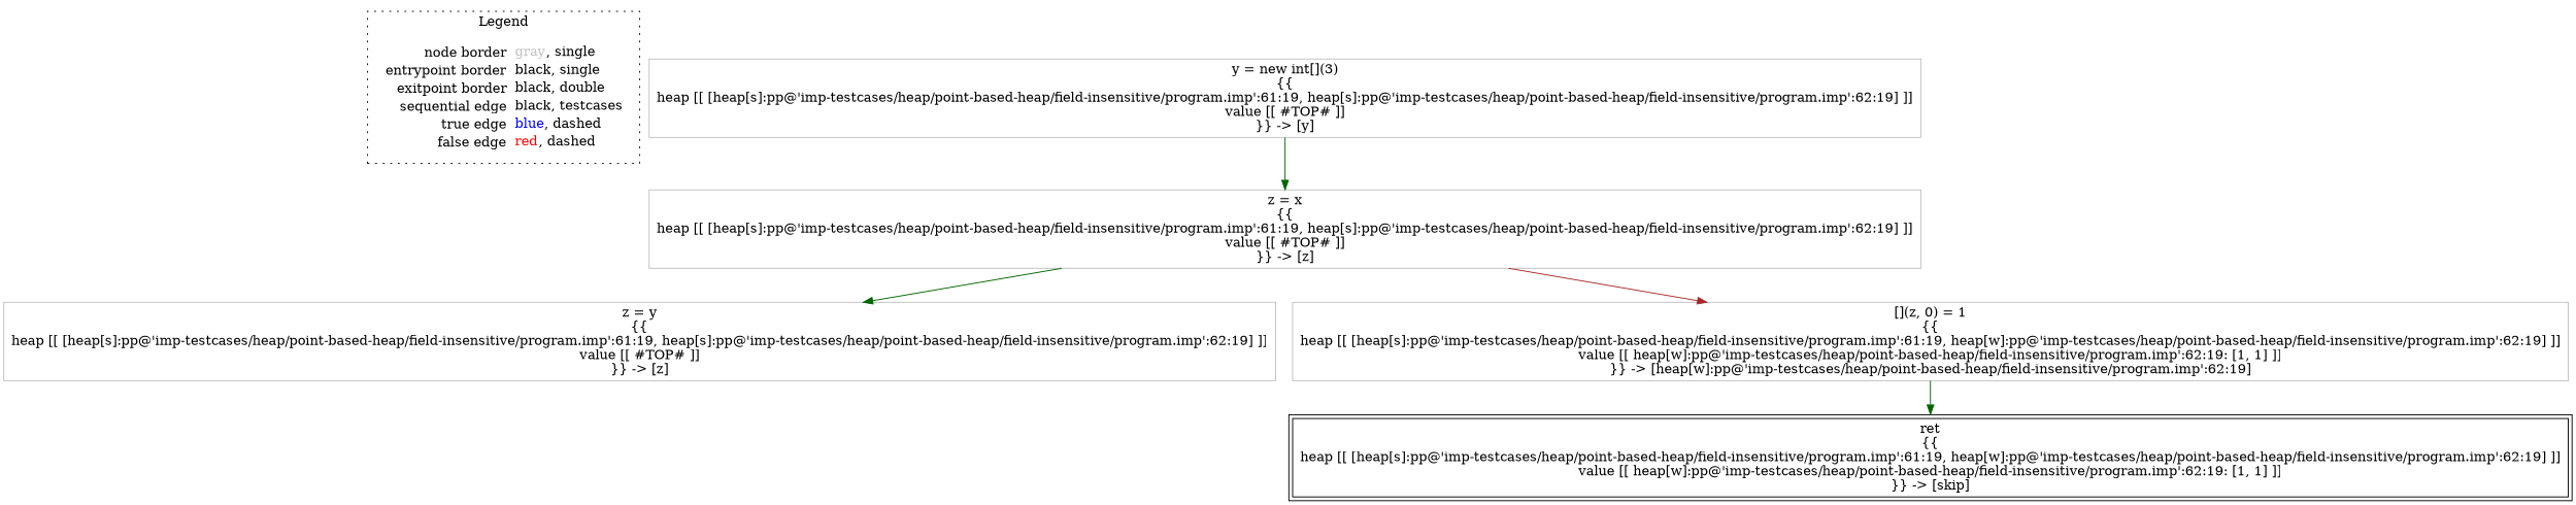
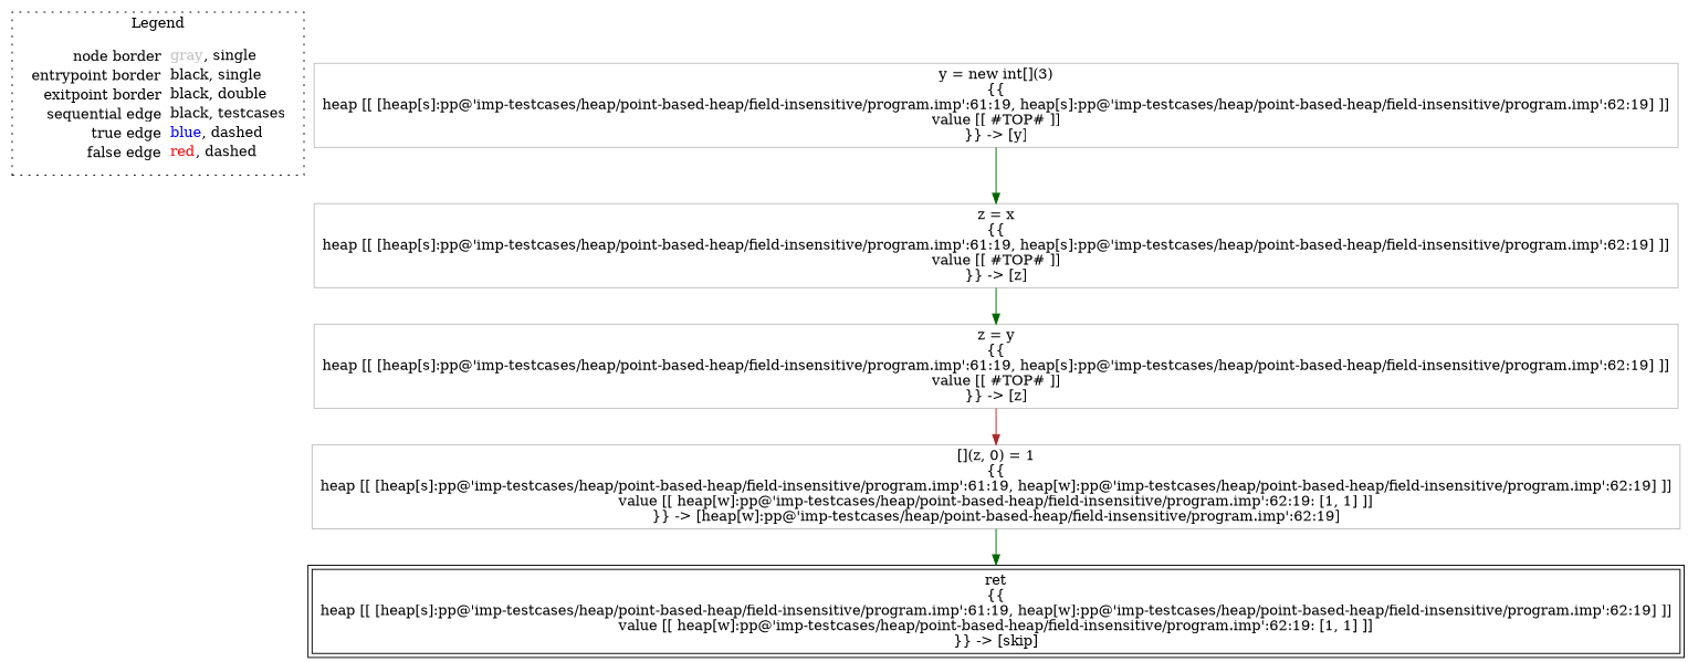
  digraph {
    node [shape=rect color=gray]
    edge [color=darkgreen]
    n1 [label=<<table border="0" cellpadding="2" cellspacing="0" cellborder="0"><tr><td align="right">node border&nbsp;</td><td align="left"><font color="gray">gray</font>, single</td></tr><tr><td align="right">entrypoint border&nbsp;</td><td align="left"><font color="black">black</font>, single</td></tr><tr><td align="right">exitpoint border&nbsp;</td><td align="left"><font color="black">black</font>, double</td></tr><tr><td align="right">sequential edge&nbsp;</td><td align="left"><font color="black">black</font>, testcases</td></tr><tr><td align="right">true edge&nbsp;</td><td align="left"><font color="blue">blue</font>, dashed</td></tr><tr><td align="right">false edge&nbsp;</td><td align="left"><font color="red">red</font>, dashed</td></tr></table>> shape=plaintext color=""]
    n2 [label=<y = new int[](3)<BR/>{{<BR/>heap [[ [heap[s]:pp@'imp-testcases/heap/point-based-heap/field-insensitive/program.imp':61:19, heap[s]:pp@'imp-testcases/heap/point-based-heap/field-insensitive/program.imp':62:19] ]]<BR/>value [[ #TOP# ]]<BR/>}} -&gt; [y]>]
    n3 [label=<z = x<BR/>{{<BR/>heap [[ [heap[s]:pp@'imp-testcases/heap/point-based-heap/field-insensitive/program.imp':61:19, heap[s]:pp@'imp-testcases/heap/point-based-heap/field-insensitive/program.imp':62:19] ]]<BR/>value [[ #TOP# ]]<BR/>}} -&gt; [z]>]
    n4 [label=<z = y<BR/>{{<BR/>heap [[ [heap[s]:pp@'imp-testcases/heap/point-based-heap/field-insensitive/program.imp':61:19, heap[s]:pp@'imp-testcases/heap/point-based-heap/field-insensitive/program.imp':62:19] ]]<BR/>value [[ #TOP# ]]<BR/>}} -&gt; [z]>]
    n5 [label=<[](z, 0) = 1<BR/>{{<BR/>heap [[ [heap[s]:pp@'imp-testcases/heap/point-based-heap/field-insensitive/program.imp':61:19, heap[w]:pp@'imp-testcases/heap/point-based-heap/field-insensitive/program.imp':62:19] ]]<BR/>value [[ heap[w]:pp@'imp-testcases/heap/point-based-heap/field-insensitive/program.imp':62:19: [1, 1] ]]<BR/>}} -&gt; [heap[w]:pp@'imp-testcases/heap/point-based-heap/field-insensitive/program.imp':62:19]>]
    n6 [color=black label=<ret<BR/>{{<BR/>heap [[ [heap[s]:pp@'imp-testcases/heap/point-based-heap/field-insensitive/program.imp':61:19, heap[w]:pp@'imp-testcases/heap/point-based-heap/field-insensitive/program.imp':62:19] ]]<BR/>value [[ heap[w]:pp@'imp-testcases/heap/point-based-heap/field-insensitive/program.imp':62:19: [1, 1] ]]<BR/>}} -&gt; [skip]> peripheries=2]
    subgraph cluster_1 {
      label=Legend
      style=dotted
      n1
    }
    n2 -> n3
    n3 -> n4
-   n3 -> n5 [color=brown]
+   n4 -> n5 [color=brown]
    n5 -> n6
  }
